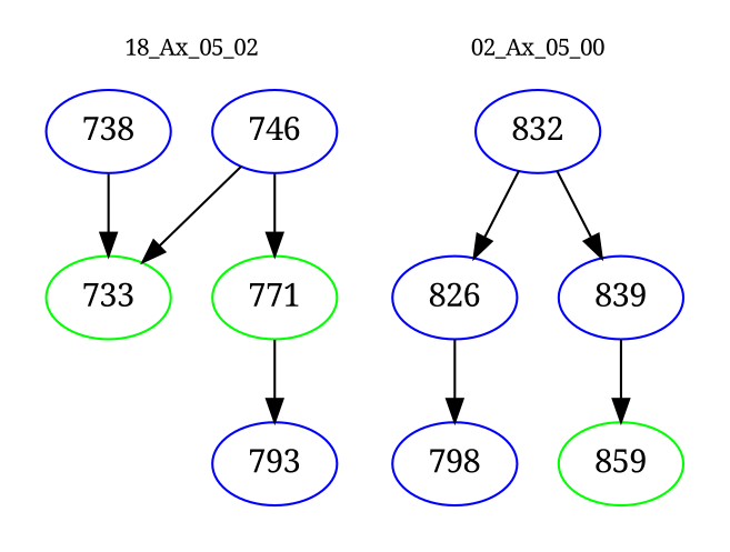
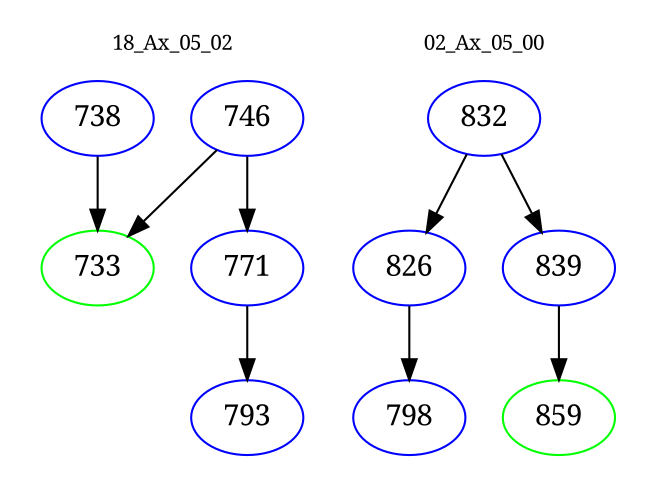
  digraph {
    fontname="Noto Serif"
    node [color=blue fontname="Noto Serif"]
    edge [color=black fontname="Noto Serif"]
    n1 [label=746]
    n2 [label=738]
-   n3 [color=green label=771]
+   n3 [label=771]
    n4 [color=green label=733]
    n5 [label=793]
    n6 [label=832]
    n7 [label=826]
    n8 [label=839]
    n9 [label=798]
    n10 [color=green label=859]
    subgraph cluster_1 {
      color=white
      fontsize=10
      label="18_Ax_05_02"
      n1
      n2
      n3
      n4
      n5
    }
    subgraph cluster_2 {
      color=white
      fontsize=10
      label="02_Ax_05_00"
      n6
      n7
      n8
      n9
      n10
    }
    n1 -> n3
    n1 -> n4
    n2 -> n4
    n3 -> n5
    n6 -> n7
    n6 -> n8
    n7 -> n9
    n8 -> n10
  }
